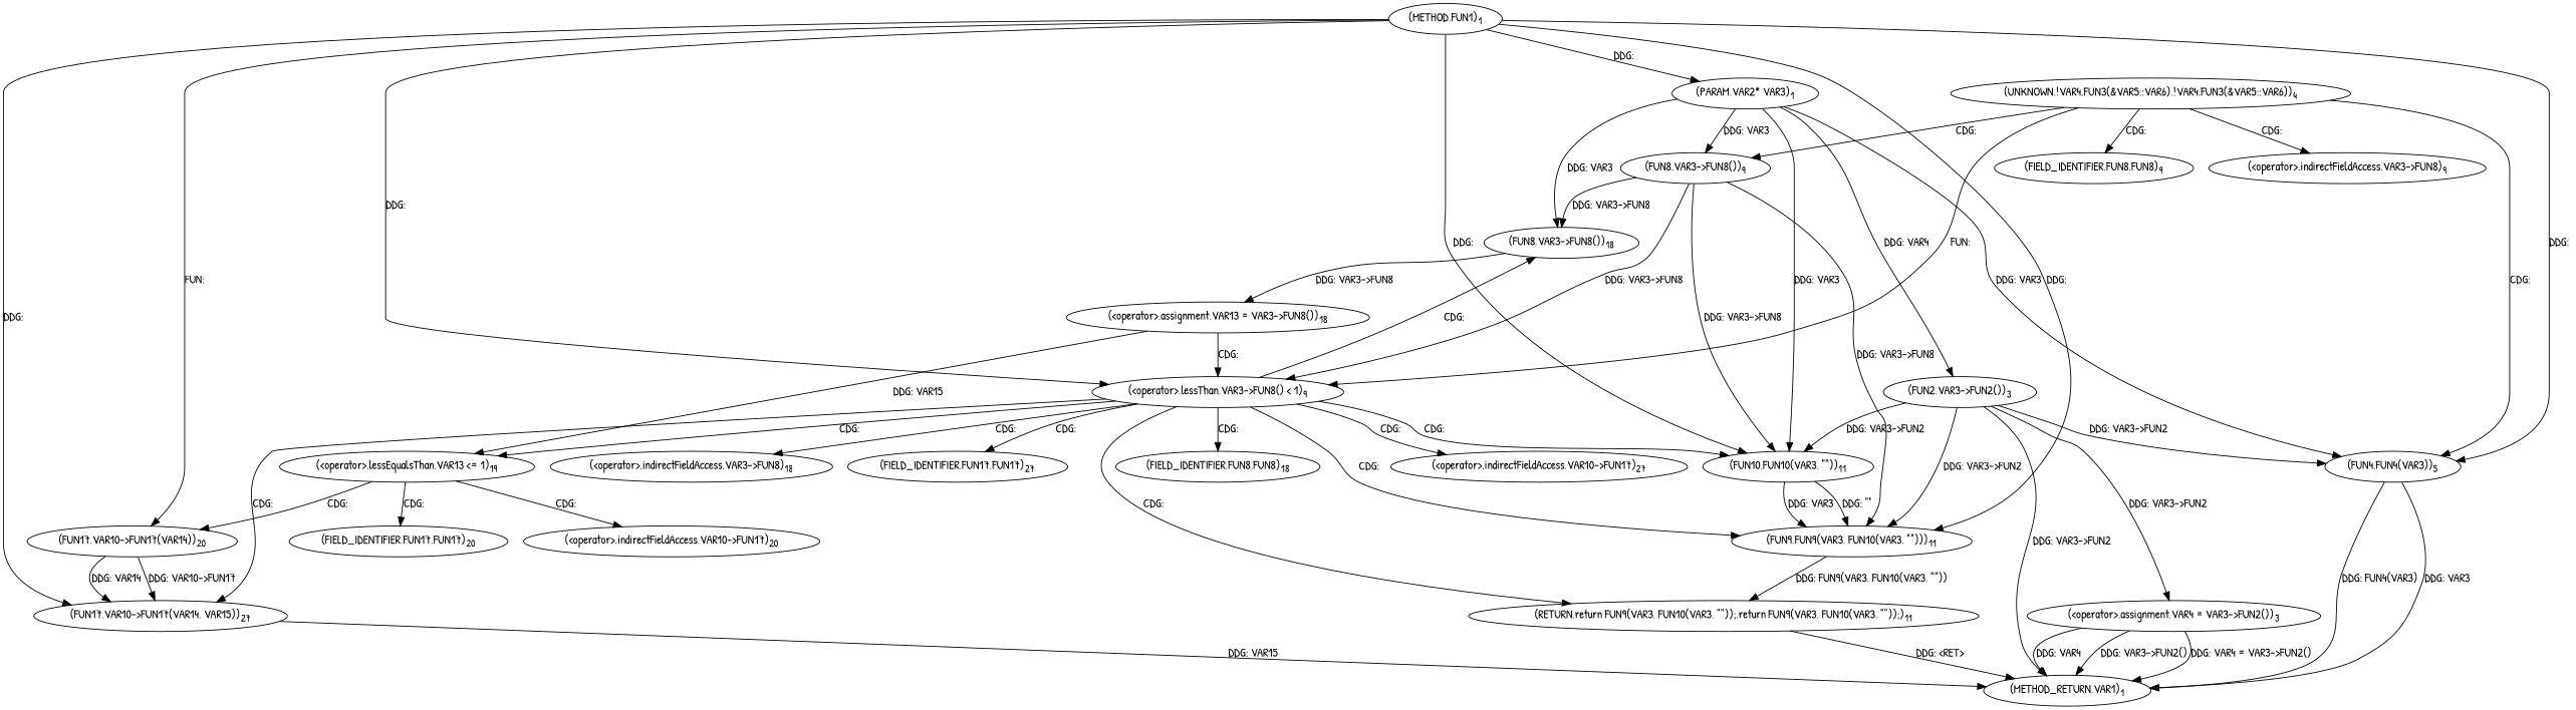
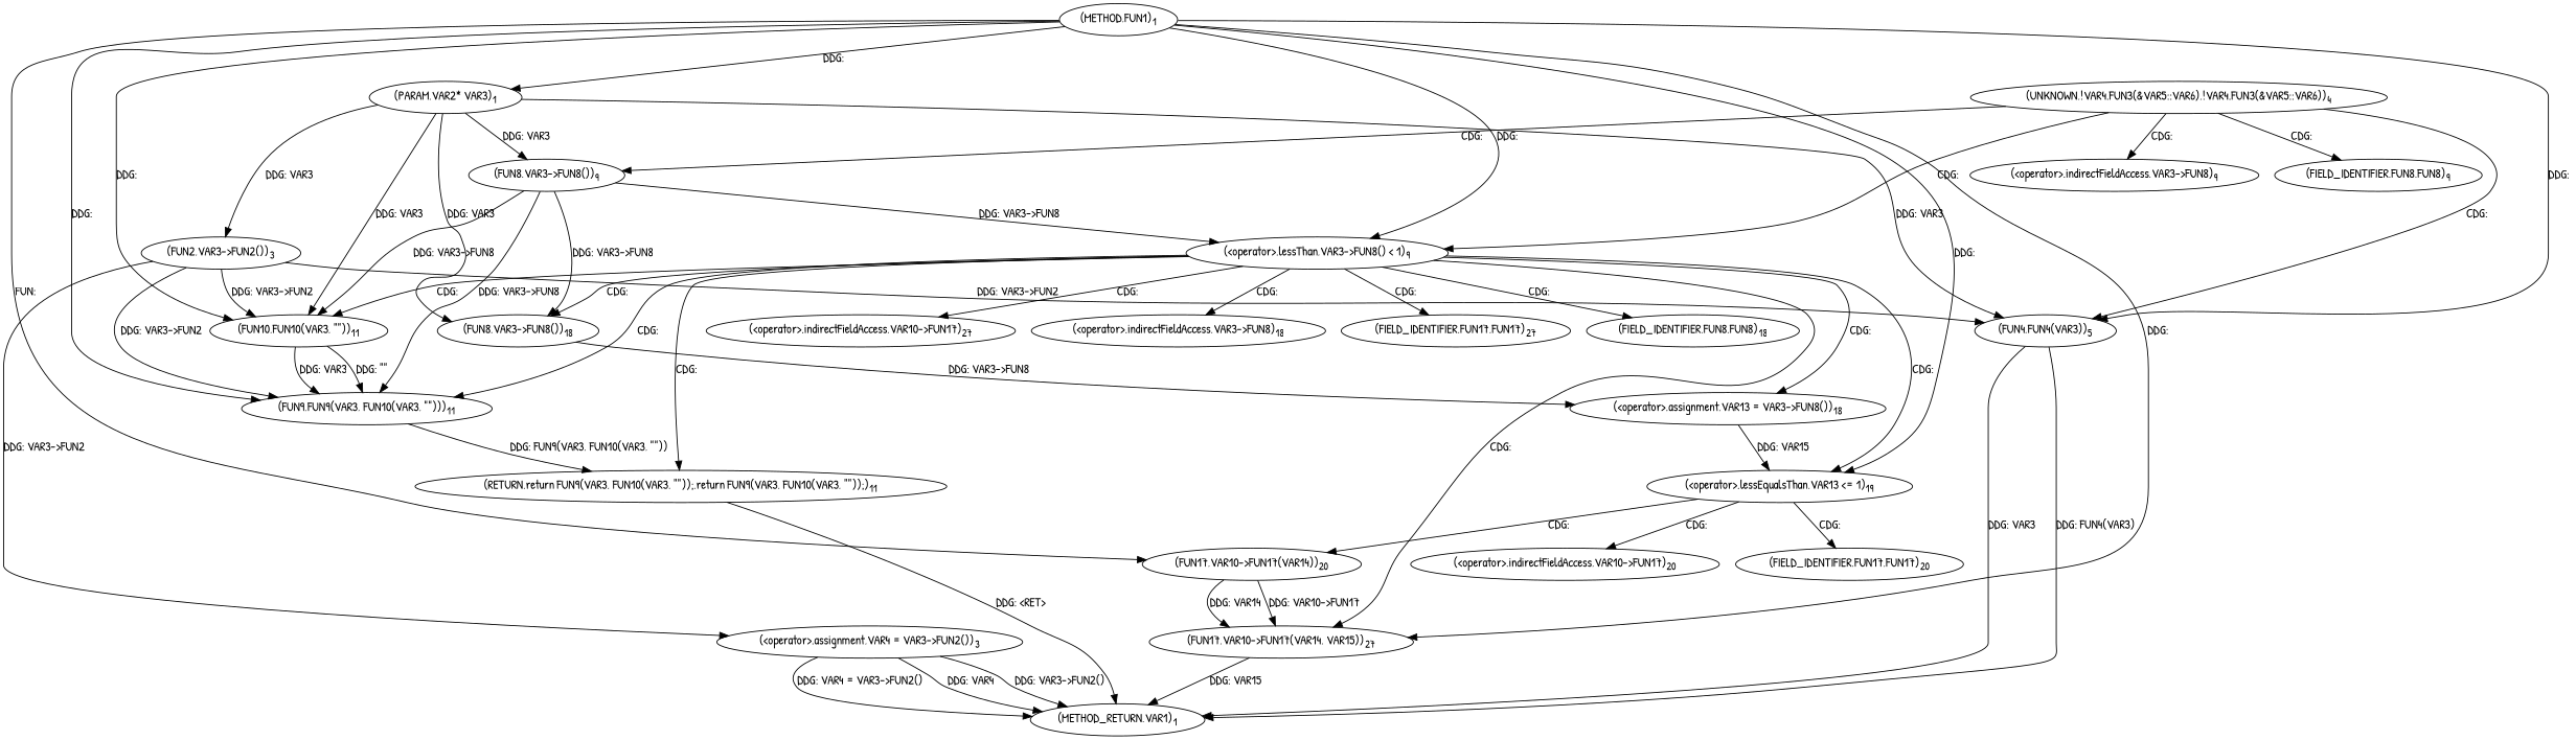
  digraph {
    fontname="Patrick Hand"
    node [fontname="Patrick Hand"]
    edge [fontname="Patrick Hand"]
    n1 [label=<(METHOD,FUN1)<SUB>1</SUB>>]
    n2 [label=<(PARAM,VAR2* VAR3)<SUB>1</SUB>>]
    n3 [label=<(FUN17,VAR10-&gt;FUN17(VAR14, VAR15))<SUB>27</SUB>>]
    n4 [label=<(&lt;operator&gt;.lessThan,VAR3-&gt;FUN8() &lt; 1)<SUB>9</SUB>>]
    n5 [label=<(&lt;operator&gt;.lessEqualsThan,VAR13 &lt;= 1)<SUB>19</SUB>>]
    n6 [label=<(FUN17,VAR10-&gt;FUN17(VAR14))<SUB>20</SUB>>]
    n7 [label=<(FUN4,FUN4(VAR3))<SUB>5</SUB>>]
    n8 [label=<(FUN9,FUN9(VAR3, FUN10(VAR3, &quot;&quot;)))<SUB>11</SUB>>]
    n9 [label=<(FUN10,FUN10(VAR3, &quot;&quot;))<SUB>11</SUB>>]
    n10 [label=<(FUN2,VAR3-&gt;FUN2())<SUB>3</SUB>>]
    n11 [label=<(FUN8,VAR3-&gt;FUN8())<SUB>18</SUB>>]
    n12 [label=<(FUN8,VAR3-&gt;FUN8())<SUB>9</SUB>>]
    n13 [label=<(METHOD_RETURN,VAR1)<SUB>1</SUB>>]
    n14 [label=<(&lt;operator&gt;.assignment,VAR13 = VAR3-&gt;FUN8())<SUB>18</SUB>>]
    n15 [label=<(RETURN,return FUN9(VAR3, FUN10(VAR3, &quot;&quot;));,return FUN9(VAR3, FUN10(VAR3, &quot;&quot;));)<SUB>11</SUB>>]
    n16 [label=<(&lt;operator&gt;.indirectFieldAccess,VAR10-&gt;FUN17)<SUB>27</SUB>>]
    n17 [label=<(&lt;operator&gt;.indirectFieldAccess,VAR3-&gt;FUN8)<SUB>18</SUB>>]
    n18 [label=<(FIELD_IDENTIFIER,FUN17,FUN17)<SUB>27</SUB>>]
    n19 [label=<(FIELD_IDENTIFIER,FUN8,FUN8)<SUB>18</SUB>>]
    n20 [label=<(&lt;operator&gt;.indirectFieldAccess,VAR10-&gt;FUN17)<SUB>20</SUB>>]
    n21 [label=<(FIELD_IDENTIFIER,FUN17,FUN17)<SUB>20</SUB>>]
    n22 [label=<(&lt;operator&gt;.assignment,VAR4 = VAR3-&gt;FUN2())<SUB>3</SUB>>]
    n23 [label=<(UNKNOWN,!VAR4.FUN3(&amp;VAR5::VAR6),!VAR4.FUN3(&amp;VAR5::VAR6))<SUB>4</SUB>>]
    n24 [label=<(&lt;operator&gt;.indirectFieldAccess,VAR3-&gt;FUN8)<SUB>9</SUB>>]
    n25 [label=<(FIELD_IDENTIFIER,FUN8,FUN8)<SUB>9</SUB>>]
    n1 -> n2 [label="DDG: "]
    n1 -> n3 [label="DDG: "]
    n1 -> n4 [label="DDG: "]
+   n1 -> n5 [label="DDG: "]
    n1 -> n6 [label="FUN: "]
    n1 -> n7 [label="DDG: "]
    n1 -> n8 [label="DDG: "]
    n1 -> n9 [label="DDG: "]
    n2 -> n7 [label="DDG: VAR3"]
    n2 -> n9 [label="DDG: VAR3"]
-   n2 -> n10 [label="DDG: VAR4"]
+   n2 -> n10 [label="DDG: VAR3"]
    n2 -> n11 [label="DDG: VAR3"]
    n2 -> n12 [label="DDG: VAR3"]
    n3 -> n13 [label="DDG: VAR15"]
    n4 -> n3 [label="CDG: "]
    n4 -> n5 [label="CDG: "]
    n4 -> n8 [label="CDG: "]
    n4 -> n9 [label="CDG: "]
    n4 -> n11 [label="CDG: "]
-   n14 -> n4 [label="CDG: "]
+   n4 -> n14 [label="CDG: "]
    n4 -> n15 [label="CDG: "]
    n4 -> n16 [label="CDG: "]
    n4 -> n17 [label="CDG: "]
    n4 -> n18 [label="CDG: "]
    n4 -> n19 [label="CDG: "]
    n5 -> n6 [label="CDG: "]
    n5 -> n20 [label="CDG: "]
    n5 -> n21 [label="CDG: "]
    n6 -> n3 [label="DDG: VAR10-&gt;FUN17"]
    n6 -> n3 [label="DDG: VAR14"]
    n7 -> n13 [label="DDG: VAR3"]
    n7 -> n13 [label="DDG: FUN4(VAR3)"]
    n8 -> n15 [label="DDG: FUN9(VAR3, FUN10(VAR3, &quot;&quot;))"]
    n9 -> n8 [label="DDG: VAR3"]
    n9 -> n8 [label="DDG: &quot;&quot;"]
    n10 -> n7 [label="DDG: VAR3-&gt;FUN2"]
    n10 -> n8 [label="DDG: VAR3-&gt;FUN2"]
    n10 -> n9 [label="DDG: VAR3-&gt;FUN2"]
-   n10 -> n13 [label="DDG: VAR3-&gt;FUN2"]
    n10 -> n22 [label="DDG: VAR3-&gt;FUN2"]
    n11 -> n14 [label="DDG: VAR3-&gt;FUN8"]
    n12 -> n4 [label="DDG: VAR3-&gt;FUN8"]
    n12 -> n8 [label="DDG: VAR3-&gt;FUN8"]
    n12 -> n9 [label="DDG: VAR3-&gt;FUN8"]
    n12 -> n11 [label="DDG: VAR3-&gt;FUN8"]
    n14 -> n5 [label="DDG: VAR15"]
    n15 -> n13 [label="DDG: &lt;RET&gt;"]
    n22 -> n13 [label="DDG: VAR4"]
    n22 -> n13 [label="DDG: VAR3-&gt;FUN2()"]
    n22 -> n13 [label="DDG: VAR4 = VAR3-&gt;FUN2()"]
-   n23 -> n4 [label="FUN: "]
+   n23 -> n4 [label="CDG: "]
    n23 -> n7 [label="CDG: "]
    n23 -> n12 [label="CDG: "]
    n23 -> n24 [label="CDG: "]
    n23 -> n25 [label="CDG: "]
  }
